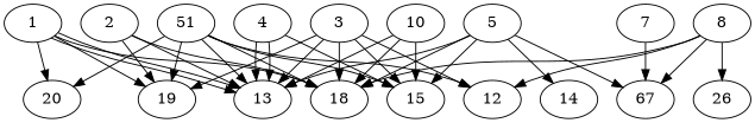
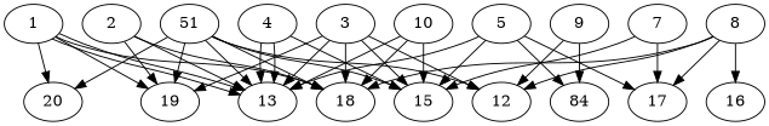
  digraph {
    node [alpha=0.12]
    1 [alpha=0.15 expect_size=48501760]
    13 [alpha=0.10 expect_size=36235264]
    18 [alpha=0.03 expect_size=35644416]
    19 [alpha=0.17 expect_size=46273536]
    20 [alpha=0.00 expect_size=26317824]
    2 [alpha=0.06 expect_size=30239744]
    3 [expect_size=32693248]
    12 [alpha=0.01 expect_size=21971968]
    15 [alpha=0.18 expect_size=16754688]
    4 [alpha=0.20 expect_size=48400384]
    5 [alpha=0.00 expect_size=16566272]
-   14 [alpha=0.06 expect_size=17783808]
-   17 [alpha=0.19 expect_size=10210304 label=67]
+   14 [alpha=0.06 expect_size=17783808 label=84]
+   17 [alpha=0.19 expect_size=10210304]
    7 [alpha=0.11 expect_size=52261888]
    8 [alpha=0.05 expect_size=10098688]
-   16 [alpha=0.03 expect_size=17898496 label=26]
+   16 [alpha=0.03 expect_size=17898496]
+   9 [expect_size=28555264]
    10 [alpha=0.04 expect_size=38377472]
    n19 [expect_size=32896000 label=51]
    1 -> 13
    1 -> 13
    1 -> 18
    1 -> 19
    1 -> 20
    2 -> 13
    2 -> 18
    2 -> 19
    3 -> 13
    3 -> 18
    3 -> 19
    3 -> 12
    3 -> 15
    4 -> 13
    4 -> 13
    4 -> 15
    5 -> 13
-   5 -> 18
    5 -> 15
    5 -> 14
    5 -> 17
+   7 -> 15
    7 -> 17
    8 -> 18
    8 -> 12
    8 -> 17
    8 -> 16
+   9 -> 12
+   9 -> 14
    10 -> 13
    10 -> 18
    10 -> 15
    n19 -> 13
    n19 -> 18
    n19 -> 19
    n19 -> 20
    n19 -> 12
    n19 -> 15
  }
